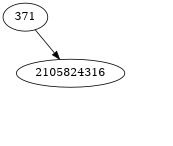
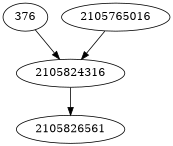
  strict digraph {
    n1 [label=2105824316]
-   371
+   371 [label=376]
+   2105826561
+   2105765016
+   n1 -> 2105826561
    371 -> n1
+   2105765016 -> n1
  }
